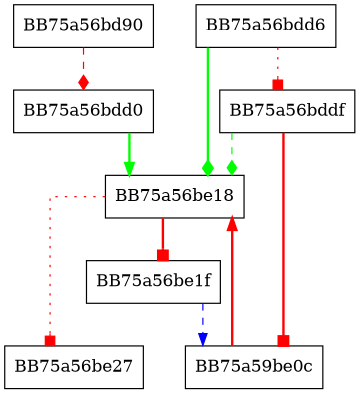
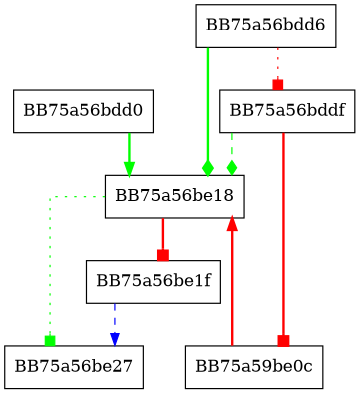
  digraph {
    splines=ortho
    node [shape=box]
    edge [arrowhead=box color=red style=bold]
-   BB75a56bd90
    BB75a56bdd0
    BB75a56be18
    BB75a56be27
    BB75a56be1f
    BB75a56bdd6
    BB75a56bddf
    n8 [label=BB75a59be0c]
-   BB75a56bd90 -> BB75a56bdd0 [arrowhead=diamond style=dashed]
    BB75a56bdd0 -> BB75a56be18 [arrowhead=normal color=green]
-   BB75a56be18 -> BB75a56be27 [style=dotted]
+   BB75a56be18 -> BB75a56be27 [color=green style=dotted]
    BB75a56be18 -> BB75a56be1f
-   BB75a56be1f -> n8 [arrowhead=normal color=blue style=dashed]
+   BB75a56be1f -> BB75a56be27 [arrowhead=normal color=blue style=dashed]
    BB75a56bdd6 -> BB75a56be18 [arrowhead=diamond color=green]
    BB75a56bdd6 -> BB75a56bddf [style=dotted]
    BB75a56bddf -> BB75a56be18 [arrowhead=diamond color=green style=dashed]
    BB75a56bddf -> n8
    n8 -> BB75a56be18 [arrowhead=normal]
  }
